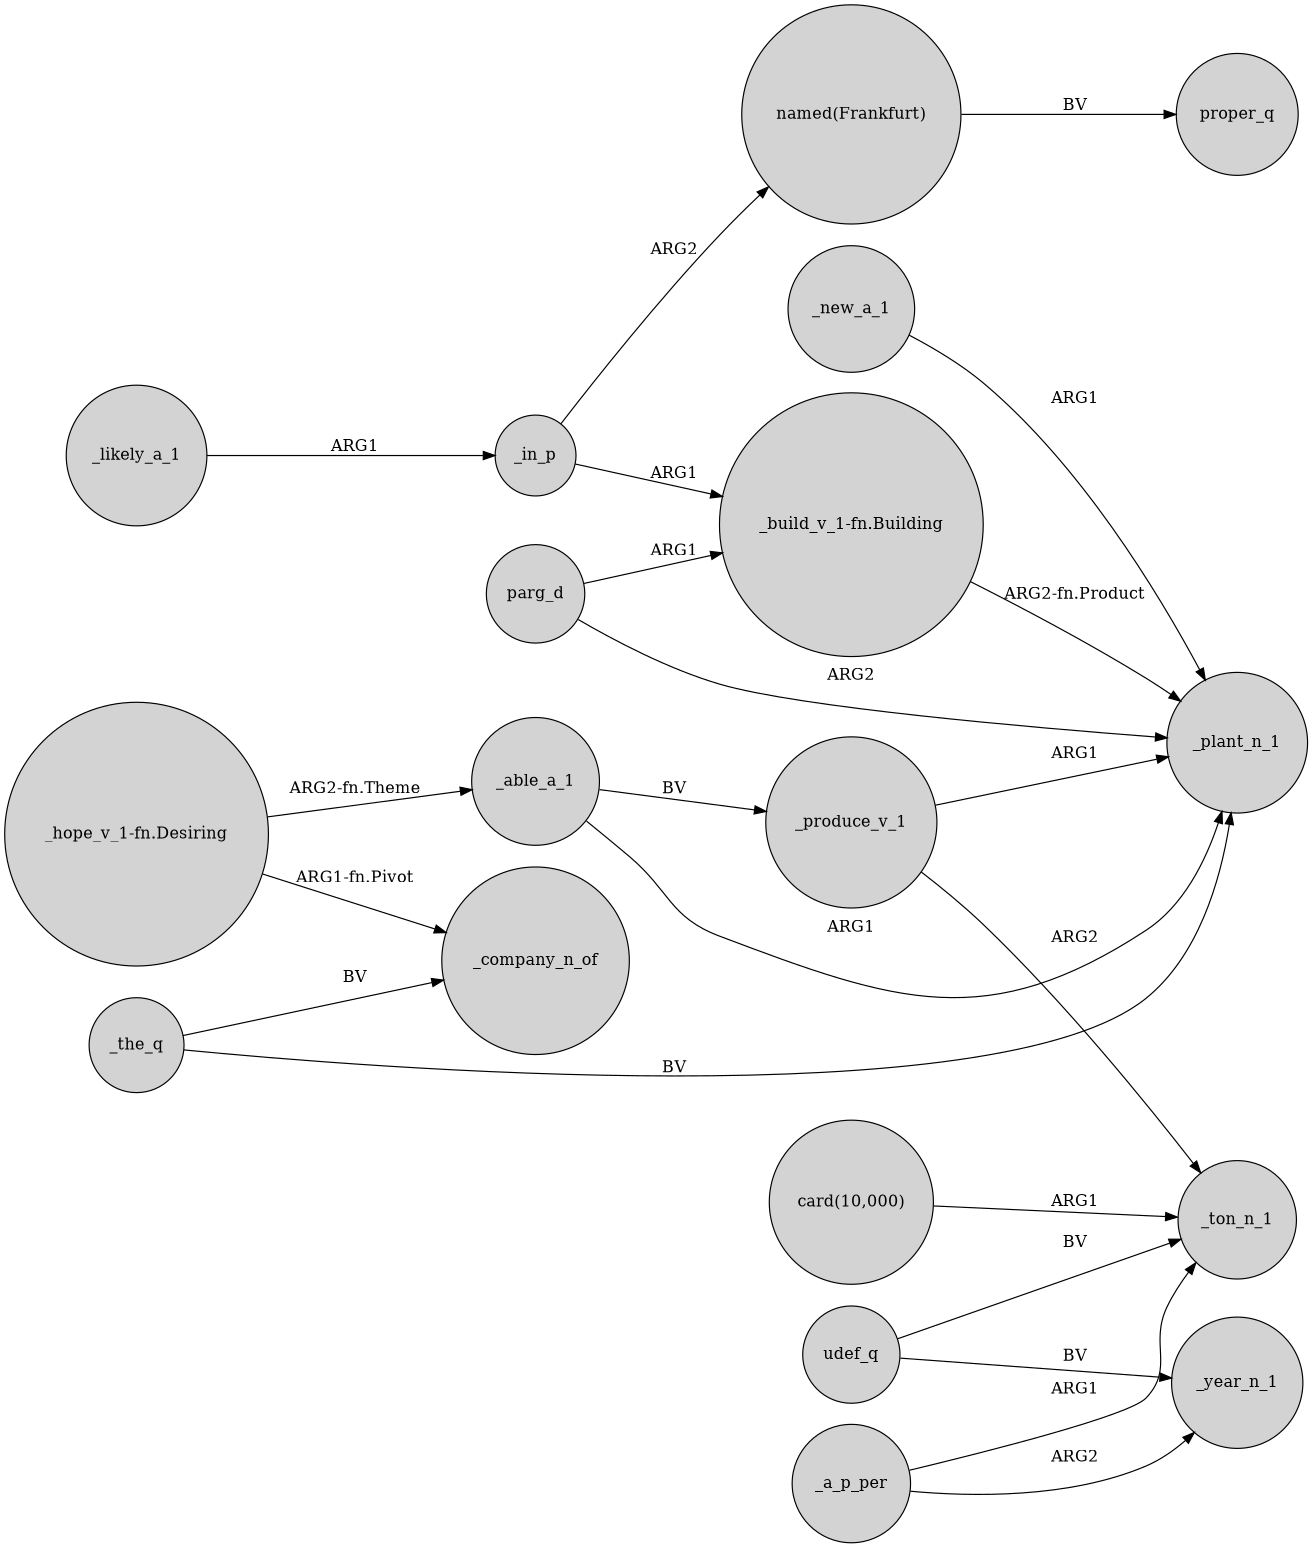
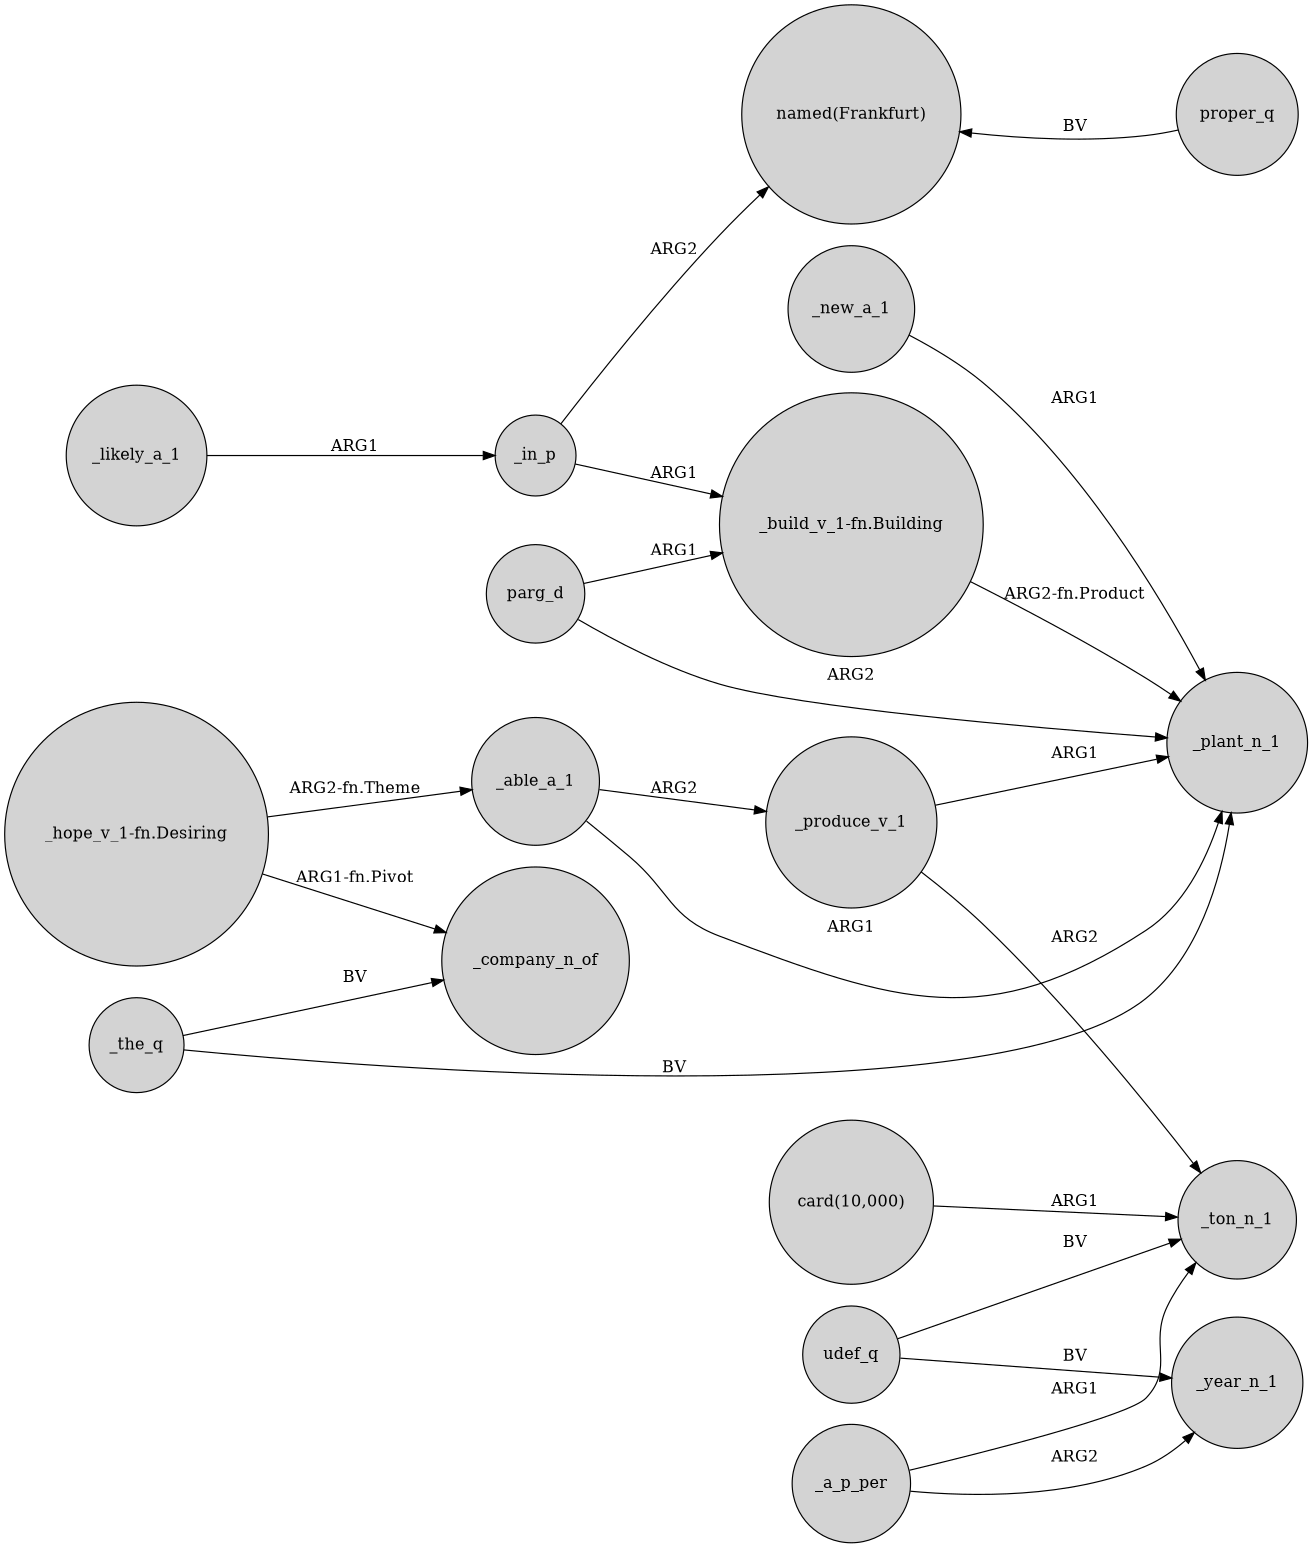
  digraph {
    rankdir=LR
    node [shape=circle style=filled]
    _produce_v_1
    _plant_n_1
    _ton_n_1
    "_build_v_1-fn.Building"
    _the_q
    _company_n_of
    _a_p_per
    _year_n_1
    _in_p
    "named(Frankfurt)"
    _new_a_1
    _likely_a_1
    proper_q
    parg_d
    "card(10,000)"
    "_hope_v_1-fn.Desiring"
    _able_a_1
    udef_q
    _produce_v_1 -> _plant_n_1 [label=ARG1]
    _produce_v_1 -> _ton_n_1 [label=ARG2]
    "_build_v_1-fn.Building" -> _plant_n_1 [label="ARG2-fn.Product"]
    _the_q -> _plant_n_1 [label=BV]
    _the_q -> _company_n_of [label=BV]
    _a_p_per -> _ton_n_1 [label=ARG1]
    _a_p_per -> _year_n_1 [label=ARG2]
    _in_p -> "_build_v_1-fn.Building" [label=ARG1]
    _in_p -> "named(Frankfurt)" [label=ARG2]
    _new_a_1 -> _plant_n_1 [label=ARG1]
    _likely_a_1 -> _in_p [label=ARG1]
-   "named(Frankfurt)" -> proper_q [label=BV]
+   proper_q -> "named(Frankfurt)" [label=BV]
    parg_d -> _plant_n_1 [label=ARG2]
    parg_d -> "_build_v_1-fn.Building" [label=ARG1]
    "card(10,000)" -> _ton_n_1 [label=ARG1]
    "_hope_v_1-fn.Desiring" -> _company_n_of [label="ARG1-fn.Pivot"]
    "_hope_v_1-fn.Desiring" -> _able_a_1 [label="ARG2-fn.Theme"]
-   _able_a_1 -> _produce_v_1 [label=BV]
+   _able_a_1 -> _produce_v_1 [label=ARG2]
    _able_a_1 -> _plant_n_1 [label=ARG1]
    udef_q -> _ton_n_1 [label=BV]
    udef_q -> _year_n_1 [label=BV]
  }
